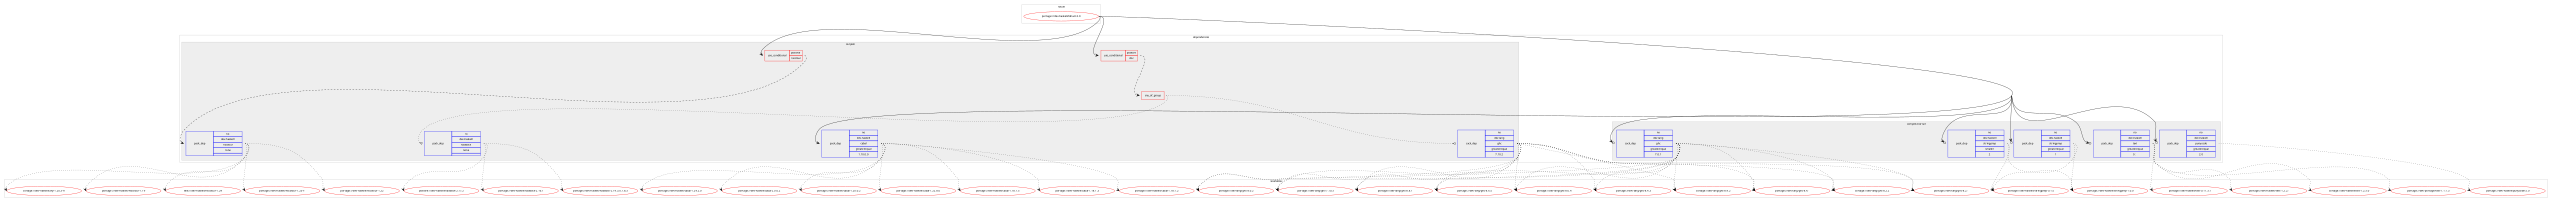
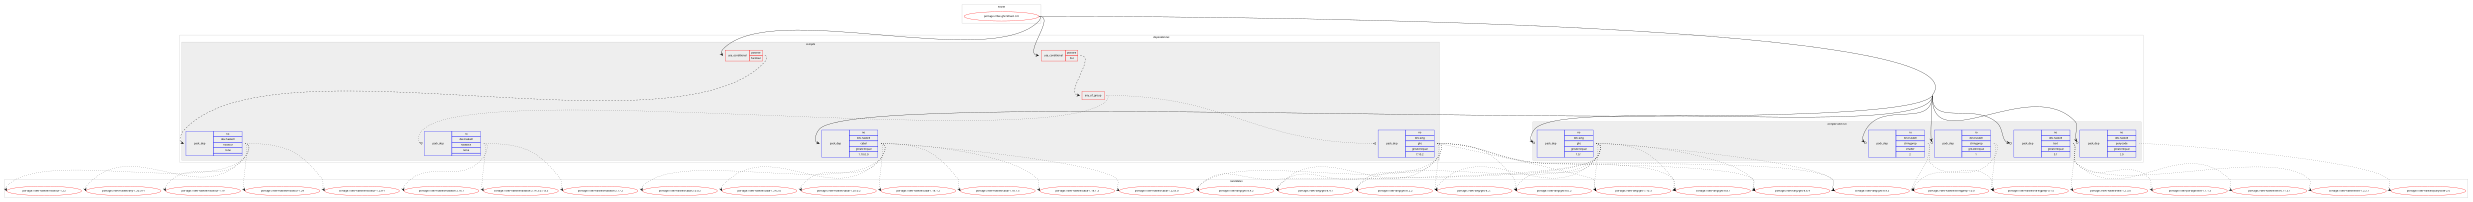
  digraph {
    compound=true
    concentrate=true
    fontname="Noto Sans"
    fontsize=10
    newrank=true
    rankdir=TB
    ranksep=1.5
    node [color=red fontname="Noto Sans" fontsize=10]
    edge [arrowhead=vee fontname="Noto Sans" headport=w style=dotted tailport=e weight=100]
-   n1 [label="portage://dev-haskell/idna-0.3.0" width=4]
+   n1 [label="portage://dev-ghc/idna-0.3.0" width=4]
    n2 [color=blue label=<<TABLE BORDER="0" CELLBORDER="1" CELLSPACING="0" CELLPADDING="4" WIDTH="220"><TR><TD ROWSPAN="6" CELLPADDING="30">pack_dep</TD></TR><TR><TD WIDTH="110">no</TD></TR><TR><TD>dev-haskell</TD></TR><TR><TD>haddock</TD></TR><TR><TD>none</TD></TR><TR><TD></TD></TR></TABLE>> shape=none]
    n3 [color=blue label=<<TABLE BORDER="0" CELLBORDER="1" CELLSPACING="0" CELLPADDING="4" WIDTH="220"><TR><TD ROWSPAN="6" CELLPADDING="30">pack_dep</TD></TR><TR><TD WIDTH="110">no</TD></TR><TR><TD>dev-lang</TD></TR><TR><TD>ghc</TD></TR><TR><TD>greaterequal</TD></TR><TR><TD>7.10.2</TD></TR></TABLE>> shape=none]
    n4 [label=<<TABLE BORDER="0" CELLBORDER="1" CELLSPACING="0" CELLPADDING="4"><TR><TD CELLPADDING="10">any_of_group</TD></TR></TABLE>> shape=none]
    n5 [label=<<TABLE BORDER="0" CELLBORDER="1" CELLSPACING="0" CELLPADDING="4"><TR><TD ROWSPAN="3" CELLPADDING="10">use_conditional</TD></TR><TR><TD>positive</TD></TR><TR><TD>doc</TD></TR></TABLE>> shape=none]
    n6 [color=blue label=<<TABLE BORDER="0" CELLBORDER="1" CELLSPACING="0" CELLPADDING="4" WIDTH="220"><TR><TD ROWSPAN="6" CELLPADDING="30">pack_dep</TD></TR><TR><TD WIDTH="110">no</TD></TR><TR><TD>dev-haskell</TD></TR><TR><TD>hscolour</TD></TR><TR><TD>none</TD></TR><TR><TD></TD></TR></TABLE>> shape=none]
    n7 [label=<<TABLE BORDER="0" CELLBORDER="1" CELLSPACING="0" CELLPADDING="4"><TR><TD ROWSPAN="3" CELLPADDING="10">use_conditional</TD></TR><TR><TD>positive</TD></TR><TR><TD>hscolour</TD></TR></TABLE>> shape=none]
    n8 [color=blue label=<<TABLE BORDER="0" CELLBORDER="1" CELLSPACING="0" CELLPADDING="4" WIDTH="220"><TR><TD ROWSPAN="6" CELLPADDING="30">pack_dep</TD></TR><TR><TD WIDTH="110">no</TD></TR><TR><TD>dev-haskell</TD></TR><TR><TD>cabal</TD></TR><TR><TD>greaterequal</TD></TR><TR><TD>1.10.0.0</TD></TR></TABLE>> shape=none]
    n9 [color=blue label=<<TABLE BORDER="0" CELLBORDER="1" CELLSPACING="0" CELLPADDING="4" WIDTH="220"><TR><TD ROWSPAN="6" CELLPADDING="30">pack_dep</TD></TR><TR><TD WIDTH="110">no</TD></TR><TR><TD>dev-haskell</TD></TR><TR><TD>punycode</TD></TR><TR><TD>greaterequal</TD></TR><TR><TD>2.0</TD></TR></TABLE>> shape=none]
    n10 [color=blue label=<<TABLE BORDER="0" CELLBORDER="1" CELLSPACING="0" CELLPADDING="4" WIDTH="220"><TR><TD ROWSPAN="6" CELLPADDING="30">pack_dep</TD></TR><TR><TD WIDTH="110">no</TD></TR><TR><TD>dev-haskell</TD></TR><TR><TD>stringprep</TD></TR><TR><TD>greaterequal</TD></TR><TR><TD>1</TD></TR></TABLE>> shape=none]
    n11 [color=blue label=<<TABLE BORDER="0" CELLBORDER="1" CELLSPACING="0" CELLPADDING="4" WIDTH="220"><TR><TD ROWSPAN="6" CELLPADDING="30">pack_dep</TD></TR><TR><TD WIDTH="110">no</TD></TR><TR><TD>dev-haskell</TD></TR><TR><TD>stringprep</TD></TR><TR><TD>smaller</TD></TR><TR><TD>2</TD></TR></TABLE>> shape=none]
    n12 [color=blue label=<<TABLE BORDER="0" CELLBORDER="1" CELLSPACING="0" CELLPADDING="4" WIDTH="220"><TR><TD ROWSPAN="6" CELLPADDING="30">pack_dep</TD></TR><TR><TD WIDTH="110">no</TD></TR><TR><TD>dev-haskell</TD></TR><TR><TD>text</TD></TR><TR><TD>greaterequal</TD></TR><TR><TD>0.1</TD></TR></TABLE>> shape=none]
    n13 [color=blue label=<<TABLE BORDER="0" CELLBORDER="1" CELLSPACING="0" CELLPADDING="4" WIDTH="220"><TR><TD ROWSPAN="6" CELLPADDING="30">pack_dep</TD></TR><TR><TD WIDTH="110">no</TD></TR><TR><TD>dev-lang</TD></TR><TR><TD>ghc</TD></TR><TR><TD>greaterequal</TD></TR><TR><TD>7.0.1</TD></TR></TABLE>> shape=none]
    n14 [label="portage://dev-haskell/haddock-2.14.3.0.7.8.3" width=4]
    n15 [label="portage://dev-haskell/haddock-2.16.1" width=4]
-   n16 [label="positive://dev-haskell/haddock-2.17.2" width=4]
+   n16 [label="portage://dev-haskell/haddock-2.17.2" width=4]
    n17 [label="portage://dev-lang/ghc-7.10.3" width=4]
    n18 [label="portage://dev-lang/ghc-8.0.2" width=4]
    n19 [label="portage://dev-lang/ghc-8.2.1" width=4]
    n20 [label="portage://dev-lang/ghc-8.2.2" width=4]
    n21 [label="portage://dev-lang/ghc-8.4.1" width=4]
    n22 [label="portage://dev-lang/ghc-8.4.2" width=4]
    n23 [label="portage://dev-lang/ghc-8.4.3" width=4]
    n24 [label="portage://dev-lang/ghc-8.6.4" width=4]
-   n25 [label="portage://dev-lang/ghc-8.6.5" width=4]
    n26 [label="portage://dev-lang/ghc-8.8.1" width=4]
    n27 [label="portage://dev-haskell/hscolour-1.19" width=4]
    n28 [label="portage://dev-haskell/any-1.20.3-r1" width=4]
    n29 [label="portage://dev-haskell/hscolour-1.22" width=4]
    n30 [label="portage://dev-haskell/hscolour-1.23-r1" width=4]
-   n31 [label="text://dev-haskell/hscolour-1.24" width=4]
+   n31 [label="portage://dev-haskell/hscolour-1.24" width=4]
    n32 [label="portage://dev-haskell/cabal-1.18.1.2" width=4]
    n33 [label="portage://dev-haskell/cabal-1.18.1.3" width=4]
    n34 [label="portage://dev-haskell/cabal-1.18.1.5" width=4]
    n35 [label="portage://dev-haskell/cabal-1.20.0.2" width=4]
    n36 [label="portage://dev-haskell/cabal-1.22.8.0" width=4]
    n37 [label="portage://dev-haskell/cabal-1.24.2.0" width=4]
    n38 [label="portage://dev-haskell/cabal-2.0.0.2" width=4]
    n39 [label="portage://dev-haskell/punycode-2.0" width=4]
    n40 [label="portage://dev-haskell/stringprep-0.1.5" width=4]
    n41 [label="portage://dev-haskell/stringprep-1.0.0" width=4]
    n42 [label="portage://dev-haskell/text-0.11.3.1" width=4]
    n43 [label="portage://dev-portage/text-1.1.1.3" width=4]
    n44 [label="portage://dev-haskell/text-1.2.3.0" width=4]
    n45 [label="portage://dev-haskell/text-1.2.2.1" width=4]
    subgraph cluster_1 {
      color=gray
      label=<<i>ebuild</i>>
      rank=same
      n1
    }
    subgraph cluster_2 {
      color=gray
      label=<<i>dependencies</i>>
      subgraph cluster_3 {
        color=gray
        fillcolor="#eeeeee"
        label=<<i>compile</i>>
        style=filled
        subgraph sub_4 {
          color=gray
          fillcolor="#eeeeee"
          label=<<i>compile</i>>
          style=filled
          n5
          subgraph sub_5 {
            color=gray
            fillcolor="#eeeeee"
            label=<<i>compile</i>>
            style=filled
            n4
            subgraph sub_6 {
              color=gray
              fillcolor="#eeeeee"
              label=<<i>compile</i>>
              style=filled
              n2
            }
            subgraph sub_7 {
              color=gray
              fillcolor="#eeeeee"
              label=<<i>compile</i>>
              style=filled
              n3
            }
          }
        }
        subgraph sub_8 {
          color=gray
          fillcolor="#eeeeee"
          label=<<i>compile</i>>
          style=filled
          n7
          subgraph sub_9 {
            color=gray
            fillcolor="#eeeeee"
            label=<<i>compile</i>>
            style=filled
            n6
          }
        }
        subgraph sub_10 {
          color=gray
          fillcolor="#eeeeee"
          label=<<i>compile</i>>
          style=filled
          n8
        }
      }
      subgraph cluster_11 {
        color=gray
        fillcolor="#eeeeee"
        label=<<i>compile and run</i>>
        style=filled
        subgraph sub_12 {
          color=gray
          fillcolor="#eeeeee"
          label=<<i>compile and run</i>>
          style=filled
          n9
        }
        subgraph sub_13 {
          color=gray
          fillcolor="#eeeeee"
          label=<<i>compile and run</i>>
          style=filled
          n10
        }
        subgraph sub_14 {
          color=gray
          fillcolor="#eeeeee"
          label=<<i>compile and run</i>>
          style=filled
          n11
        }
        subgraph sub_15 {
          color=gray
          fillcolor="#eeeeee"
          label=<<i>compile and run</i>>
          style=filled
          n12
        }
        subgraph sub_16 {
          color=gray
          fillcolor="#eeeeee"
          label=<<i>compile and run</i>>
          style=filled
          n13
        }
      }
      subgraph cluster_17 {
        color=gray
        fillcolor="#eeeeee"
        label=<<i>run</i>>
        style=filled
      }
    }
    subgraph cluster_18 {
      color=gray
      label=<<i>candidates</i>>
      rank=same
      subgraph sub_19 {
        color=black
        label=<<i>candidates</i>>
        nodesep=1
        rank=same
        n14
        n15
        n16
      }
      subgraph sub_20 {
        color=black
        label=<<i>candidates</i>>
        nodesep=1
        rank=same
        n17
        n18
        n19
        n20
        n21
        n22
        n23
        n24
-       n25
        n26
      }
      subgraph sub_21 {
        color=black
        label=<<i>candidates</i>>
        nodesep=1
        rank=same
        n27
        n28
        n29
        n30
        n31
      }
      subgraph sub_22 {
        color=black
        label=<<i>candidates</i>>
        nodesep=1
        rank=same
        n32
        n33
        n34
        n35
        n36
        n37
        n38
      }
      subgraph sub_23 {
        color=black
        label=<<i>candidates</i>>
        nodesep=1
        rank=same
        n39
      }
      subgraph sub_24 {
        color=black
        label=<<i>candidates</i>>
        nodesep=1
        rank=same
        n40
        n41
      }
      subgraph sub_25 {
        color=black
        label=<<i>candidates</i>>
        nodesep=1
        rank=same
        n40
        n41
      }
      subgraph sub_26 {
        color=black
        label=<<i>candidates</i>>
        nodesep=1
        rank=same
        n42
        n43
        n44
        n45
      }
      subgraph sub_27 {
        color=black
        label=<<i>candidates</i>>
        nodesep=1
        rank=same
        n17
        n18
        n19
        n20
        n21
        n22
        n23
        n24
-       n25
        n26
      }
    }
    n1 -> n5 [style=solid weight=20]
    n1 -> n7 [style=solid weight=20]
    n1 -> n8 [style=solid weight=20]
    n1 -> n9 [arrowhead=odotvee style=solid weight=20]
    n1 -> n10 [arrowhead=odotvee style=solid weight=20]
    n1 -> n11 [arrowhead=odotvee style=solid weight=20]
    n1 -> n12 [arrowhead=odotvee style=solid weight=20]
    n1 -> n13 [arrowhead=odotvee style=solid weight=20]
    n2 -> n14
    n2 -> n15
    n2 -> n16
    n3 -> n17
    n3 -> n18
    n3 -> n19
    n3 -> n20
    n3 -> n21
    n3 -> n22
    n3 -> n23
    n3 -> n24
-   n3 -> n25
    n3 -> n26
    n4 -> n2 [arrowhead=oinv weight=20]
    n4 -> n3 [arrowhead=oinv weight=20]
    n5 -> n4 [style=dashed weight=20]
    n6 -> n27
    n6 -> n28
    n6 -> n29
    n6 -> n30
    n6 -> n31
    n7 -> n6 [style=dashed weight=20]
    n8 -> n32
    n8 -> n33
    n8 -> n34
    n8 -> n35
    n8 -> n36
    n8 -> n37
    n8 -> n38
    n9 -> n39
    n10 -> n40
    n10 -> n41
    n11 -> n40
    n11 -> n41
    n12 -> n42
    n12 -> n43
    n12 -> n44
    n12 -> n45
    n13 -> n17
    n13 -> n18
    n13 -> n19
    n13 -> n20
    n13 -> n21
    n13 -> n22
    n13 -> n23
    n13 -> n24
-   n13 -> n25
    n13 -> n26
  }
